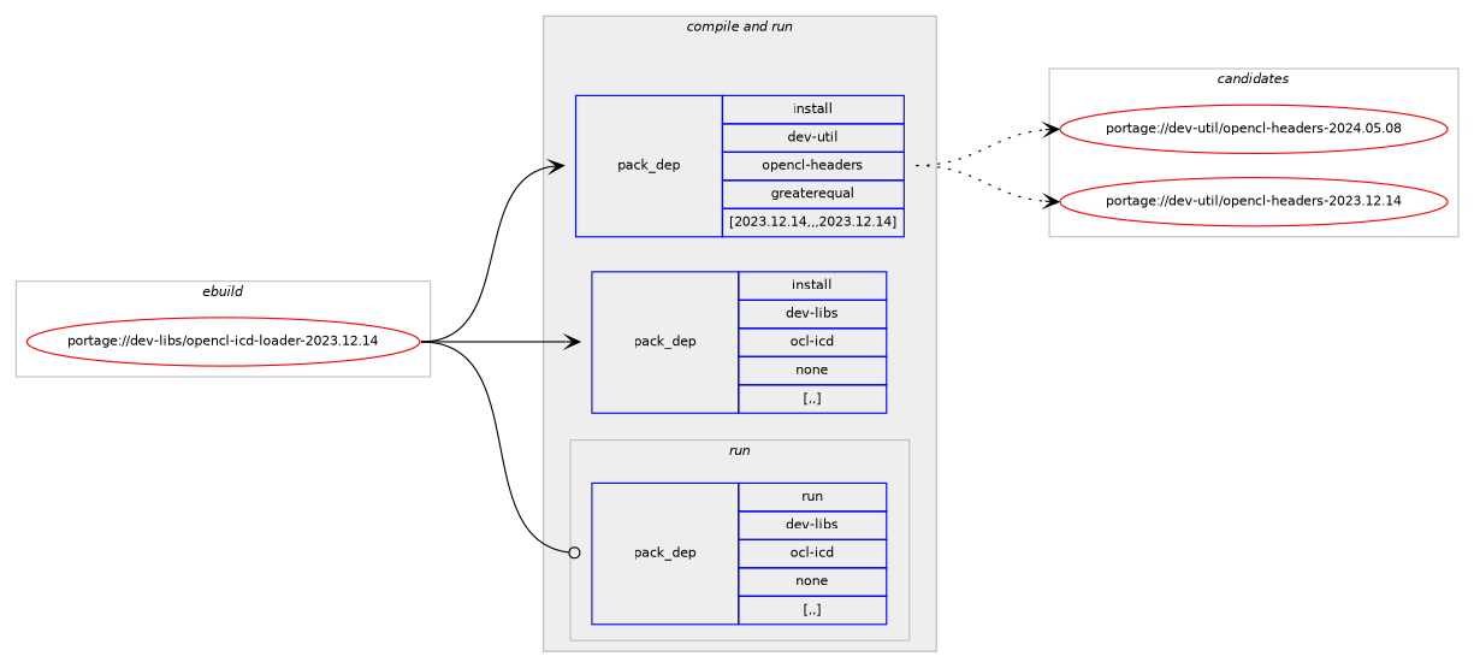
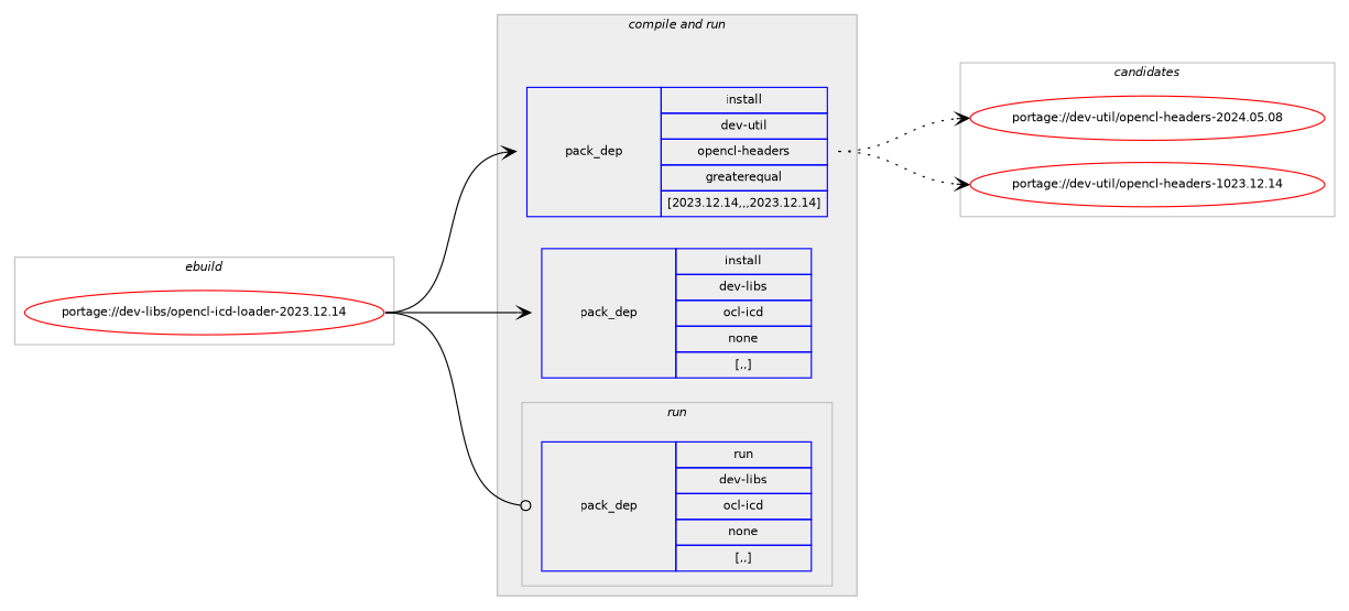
  digraph {
    compound=true
    concentrate=true
    fontname=Helvetica
    fontsize=10
    newrank=true
    rankdir=LR
    ranksep=1.5
    node [color=red fontname=Helvetica fontsize=10]
    edge [arrowhead=vee headport=w style=solid tailport=e weight=20]
    n1 [label="portage://dev-libs/opencl-icd-loader-2023.12.14" width=4]
    n2 [color=blue label=<<TABLE BORDER="0" CELLBORDER="1" CELLSPACING="0" CELLPADDING="4" WIDTH="220"><TR><TD ROWSPAN="6" CELLPADDING="30">pack_dep</TD></TR><TR><TD WIDTH="110">install</TD></TR><TR><TD>dev-util</TD></TR><TR><TD>opencl-headers</TD></TR><TR><TD>greaterequal</TD></TR><TR><TD>[2023.12.14,,,2023.12.14]</TD></TR></TABLE>> shape=none]
    n3 [color=blue label=<<TABLE BORDER="0" CELLBORDER="1" CELLSPACING="0" CELLPADDING="4" WIDTH="220"><TR><TD ROWSPAN="6" CELLPADDING="30">pack_dep</TD></TR><TR><TD WIDTH="110">install</TD></TR><TR><TD>dev-libs</TD></TR><TR><TD>ocl-icd</TD></TR><TR><TD>none</TD></TR><TR><TD>[,,]</TD></TR></TABLE>> shape=none]
    n4 [color=blue label=<<TABLE BORDER="0" CELLBORDER="1" CELLSPACING="0" CELLPADDING="4" WIDTH="220"><TR><TD ROWSPAN="6" CELLPADDING="30">pack_dep</TD></TR><TR><TD WIDTH="110">run</TD></TR><TR><TD>dev-libs</TD></TR><TR><TD>ocl-icd</TD></TR><TR><TD>none</TD></TR><TR><TD>[,,]</TD></TR></TABLE>> shape=none]
    n5 [label="portage://dev-util/opencl-headers-2024.05.08" width=4]
-   n6 [label="portage://dev-util/opencl-headers-2023.12.14" width=4]
+   n6 [label="portage://dev-util/opencl-headers-1023.12.14" width=4]
    subgraph cluster_1 {
      color=gray
      label=<<i>ebuild</i>>
      n1
    }
    subgraph cluster_2 {
      color=gray
      label=<<i>dependencies</i>>
      subgraph cluster_3 {
        color=gray
        fillcolor="#eeeeee"
        label=<<i>compile</i>>
        style=filled
        subgraph sub_4 {
          color=gray
          fillcolor="#eeeeee"
          label=<<i>compile</i>>
          style=filled
          n2
        }
        subgraph sub_5 {
          color=gray
          fillcolor="#eeeeee"
          label=<<i>compile</i>>
          style=filled
          n3
        }
      }
      subgraph cluster_6 {
        color=gray
        fillcolor="#eeeeee"
        label=<<i>compile and run</i>>
        style=filled
      }
      subgraph cluster_7 {
        color=gray
        fillcolor="#eeeeee"
        label=<<i>run</i>>
        style=filled
        subgraph sub_8 {
          color=gray
          fillcolor="#eeeeee"
          label=<<i>run</i>>
          style=filled
          n4
        }
      }
    }
    subgraph cluster_9 {
      color=gray
      label=<<i>candidates</i>>
      rank=same
      subgraph sub_10 {
        color=black
        label=<<i>candidates</i>>
        nodesep=1
        rank=same
        n5
        n6
      }
      subgraph sub_11 {
        color=black
        label=<<i>candidates</i>>
        nodesep=1
        rank=same
      }
      subgraph sub_12 {
        color=black
        label=<<i>candidates</i>>
        nodesep=1
        rank=same
      }
    }
    n1 -> n2
    n1 -> n3
    n1 -> n4 [arrowhead=odot]
    n2 -> n5 [style=dotted weight=100]
    n2 -> n6 [style=dotted weight=100]
  }
